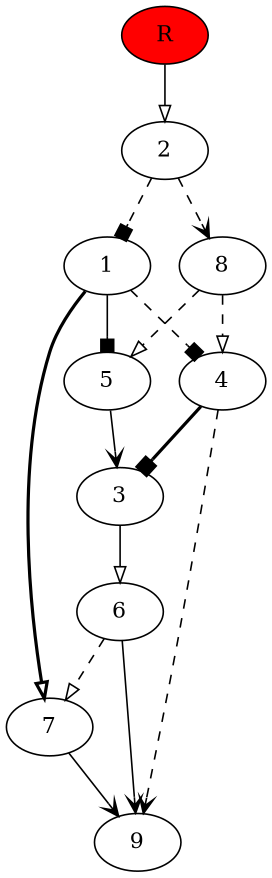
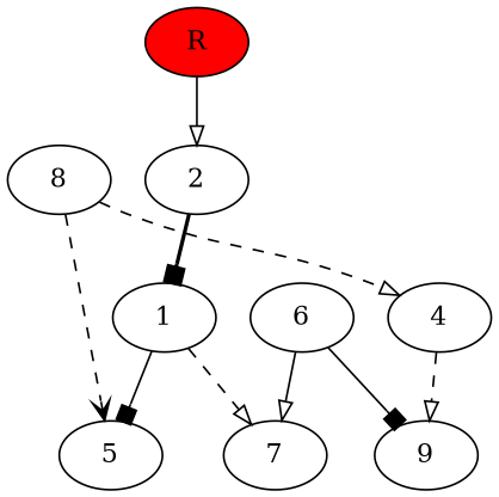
  digraph {
    edge [arrowhead=onormal style=solid]
    1
    4
    5
    7
-   3
    9
    2
    8
    6
    R [fillcolor="#ff0000" style=filled]
-   1 -> 4 [arrowhead=box style=dashed]
    1 -> 5 [arrowhead=box]
-   1 -> 7 [style=bold]
-   4 -> 3 [arrowhead=box style=bold]
-   4 -> 9 [arrowhead=vee style=dashed]
-   5 -> 3 [arrowhead=vee]
-   7 -> 9 [arrowhead=vee]
-   3 -> 6
-   2 -> 1 [arrowhead=box style=dashed]
-   2 -> 8 [arrowhead=vee style=dashed]
+   1 -> 7 [style=dashed]
+   4 -> 9 [style=dashed]
+   2 -> 1 [arrowhead=box style=bold]
    8 -> 4 [style=dashed]
-   8 -> 5 [style=dashed]
-   6 -> 7 [style=dashed]
-   6 -> 9 [arrowhead=vee]
+   8 -> 5 [arrowhead=vee style=dashed]
+   6 -> 7
+   6 -> 9 [arrowhead=box]
    R -> 2
  }
